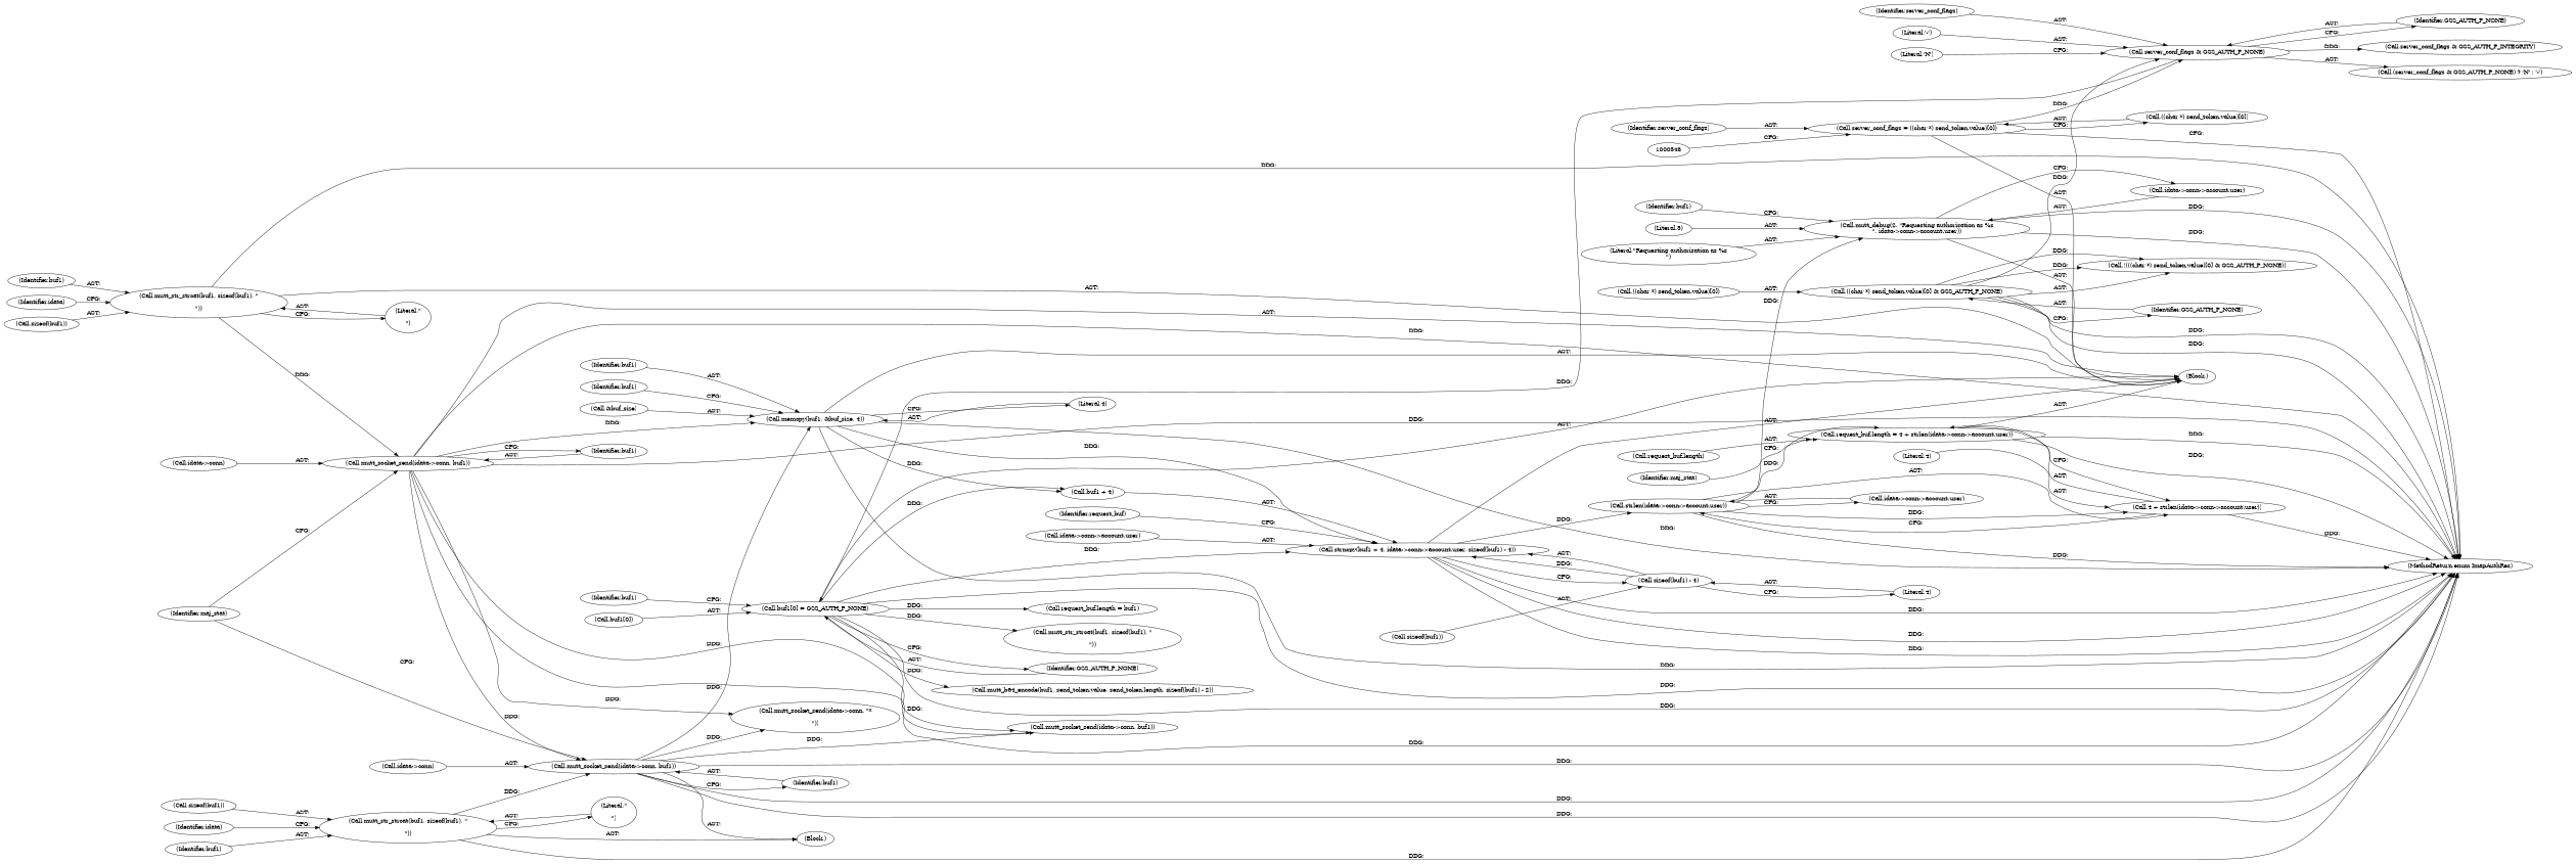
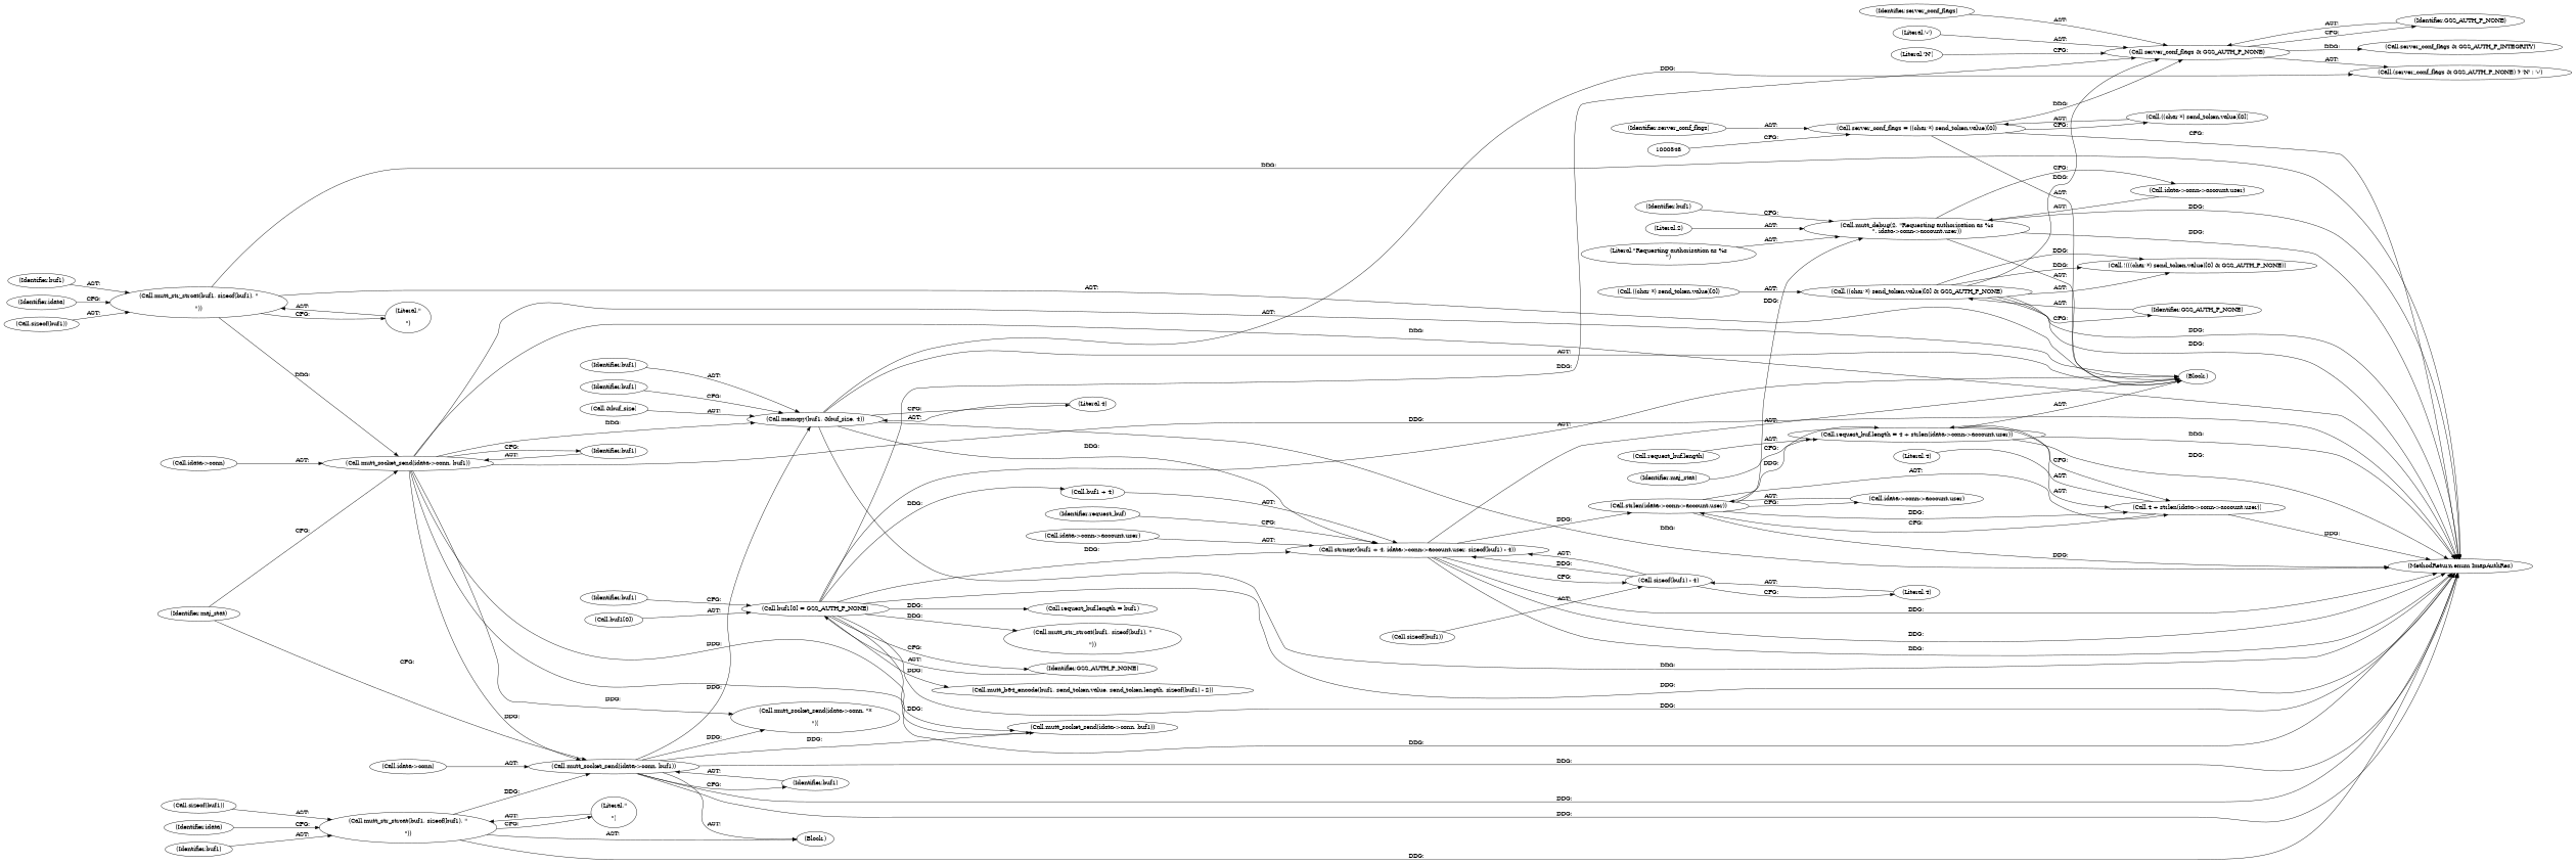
  digraph {
    rankdir=LR
    n1 [label="(Call,strncpy(buf1 + 4, idata->conn->account.user, sizeof(buf1) - 4))"]
    n2 [label="(Call,sizeof(buf1) - 4)"]
    n3 [label="(Call,strlen(idata->conn->account.user))"]
    n4 [label="(Block,)"]
    n5 [label="(MethodReturn,enum ImapAuthRes)"]
    n6 [label="(Literal,4)"]
    n7 [label="(Call,request_buf.length = 4 + strlen(idata->conn->account.user))"]
    n8 [label="(Call,4 + strlen(idata->conn->account.user))"]
    n9 [label="(Call,mutt_debug(2, \"Requesting authorisation as %s\n\", idata->conn->account.user))"]
    n10 [label="(Call,idata->conn->account.user)"]
    n11 [label="(Call,buf1[0] = GSS_AUTH_P_NONE)"]
    n12 [label="(Call,request_buf.length = buf1)"]
    n13 [label="(Call,mutt_socket_send(idata->conn, buf1))"]
    n14 [label="(Call,mutt_str_strcat(buf1, sizeof(buf1), \"\r\n\"))"]
    n15 [label="(Identifier,GSS_AUTH_P_NONE)"]
    n16 [label="(Call,buf1 + 4)"]
    n17 [label="(Call,mutt_b64_encode(buf1, send_token.value, send_token.length, sizeof(buf1) - 2))"]
    n18 [label="(Call,server_conf_flags & GSS_AUTH_P_NONE)"]
    n19 [label="(Call,server_conf_flags & GSS_AUTH_P_INTEGRITY)"]
    n20 [label="(Call,(server_conf_flags & GSS_AUTH_P_NONE) ? 'N' : '-')"]
    n21 [label="(Identifier,GSS_AUTH_P_NONE)"]
    n22 [label="(Call,server_conf_flags = ((char *) send_token.value)[0])"]
    n23 [label="(Call,((char *) send_token.value)[0])"]
    n24 [label="(Call,((char *) send_token.value)[0] & GSS_AUTH_P_NONE)"]
    n25 [label="(Call,!(((char *) send_token.value)[0] & GSS_AUTH_P_NONE))"]
    n26 [label="(Identifier,GSS_AUTH_P_NONE)"]
    n27 [label="(Call,memcpy(buf1, &buf_size, 4))"]
    n28 [label="(Literal,4)"]
    n29 [label="(Call,mutt_socket_send(idata->conn, buf1))"]
    n30 [label="(Block,)"]
    n31 [label="(Call,mutt_socket_send(idata->conn, \"*\r\n\"))"]
    n32 [label="(Identifier,buf1)"]
    n33 [label="(Call,mutt_socket_send(idata->conn, buf1))"]
    n34 [label="(Identifier,buf1)"]
    n35 [label="(Call,mutt_str_strcat(buf1, sizeof(buf1), \"\r\n\"))"]
    n36 [label="(Literal,\"\r\n\")"]
    n37 [label="(Call,mutt_str_strcat(buf1, sizeof(buf1), \"\r\n\"))"]
    n38 [label="(Literal,\"\r\n\")"]
    n39 [label="(Call,idata->conn->account.user)"]
    n40 [label="(Call,request_buf.length)"]
    n41 [label="(Literal,4)"]
    n42 [label="(Call,buf1[0])"]
    n43 [label="(Identifier,buf1)"]
    n44 [label="(Identifier,buf1)"]
    n45 [label="(Identifier,buf1)"]
    n46 [label="(Identifier,maj_stat)"]
    n47 [label="(Identifier,buf1)"]
    n48 [label="(Identifier,server_conf_flags)"]
    n49 [label="(Identifier,idata)"]
    n50 [label="(Call,idata->conn)"]
    n51 [label="(Identifier,buf1)"]
    n52 [label="(Call,((char *) send_token.value)[0])"]
-   n53 [label="(Literal,5)"]
+   n53 [label="(Literal,2)"]
    n54 [label="(Call,sizeof(buf1))"]
    n55 [label="(Identifier,idata)"]
    n56 [label="(Identifier,buf1)"]
    n57 [label="(Call,idata->conn->account.user)"]
    n58 [label="(Call,&buf_size)"]
    n59 [label="(Call,idata->conn)"]
    n60 [label="(Identifier,server_conf_flags)"]
    n61 [label="(Identifier,request_buf)"]
    n62 [label="(Literal,'-')"]
    n63 [label="(Identifier,maj_stat)"]
    n64 [label="(Literal,'N')"]
    n65 [label="(Call,sizeof(buf1))"]
    n66 [label="(Call,sizeof(buf1))"]
    n67 [label="(Literal,\"Requesting authorisation as %s\n\")"]
    1000548
    n1 -> n2 [label="CFG: "]
    n1 -> n3 [label="DDG: "]
    n1 -> n4 [label="AST: "]
    n1 -> n5 [label="DDG: "]
    n1 -> n5 [label="DDG: "]
    n1 -> n5 [label="DDG: "]
    n2 -> n1 [label="AST: "]
    n2 -> n1 [label="DDG: "]
    n2 -> n6 [label="CFG: "]
    n3 -> n5 [label="DDG: "]
    n3 -> n7 [label="DDG: "]
    n3 -> n8 [label="AST: "]
    n3 -> n8 [label="DDG: "]
    n3 -> n9 [label="DDG: "]
    n3 -> n10 [label="CFG: "]
    n6 -> n2 [label="AST: "]
    n7 -> n4 [label="AST: "]
    n7 -> n5 [label="DDG: "]
    n7 -> n5 [label="DDG: "]
    n7 -> n8 [label="CFG: "]
    n8 -> n3 [label="CFG: "]
    n8 -> n5 [label="DDG: "]
    n8 -> n7 [label="AST: "]
    n9 -> n4 [label="AST: "]
    n9 -> n5 [label="DDG: "]
    n9 -> n5 [label="DDG: "]
    n9 -> n39 [label="CFG: "]
    n10 -> n3 [label="AST: "]
    n11 -> n1 [label="DDG: "]
    n11 -> n4 [label="AST: "]
    n11 -> n5 [label="DDG: "]
    n11 -> n5 [label="DDG: "]
    n11 -> n12 [label="DDG: "]
    n11 -> n13 [label="DDG: "]
    n11 -> n14 [label="DDG: "]
    n11 -> n15 [label="CFG: "]
    n11 -> n16 [label="DDG: "]
    n11 -> n17 [label="DDG: "]
    n15 -> n11 [label="AST: "]
    n16 -> n1 [label="AST: "]
-   n18 -> n11 [label="DDG: "]
+   n11 -> n18 [label="DDG: "]
    n18 -> n19 [label="DDG: "]
    n18 -> n20 [label="AST: "]
    n18 -> n21 [label="CFG: "]
    n21 -> n18 [label="AST: "]
    n22 -> n4 [label="AST: "]
    n22 -> n5 [label="CFG: "]
    n22 -> n18 [label="DDG: "]
    n22 -> n23 [label="CFG: "]
    n23 -> n22 [label="AST: "]
    n24 -> n5 [label="DDG: "]
    n24 -> n5 [label="DDG: "]
    n24 -> n18 [label="DDG: "]
    n24 -> n25 [label="AST: "]
    n24 -> n25 [label="DDG: "]
    n24 -> n25 [label="DDG: "]
    n24 -> n26 [label="CFG: "]
    n26 -> n24 [label="AST: "]
    n27 -> n1 [label="DDG: "]
    n27 -> n4 [label="AST: "]
    n27 -> n5 [label="DDG: "]
    n27 -> n5 [label="DDG: "]
-   n27 -> n16 [label="DDG: "]
+   n27 -> n20 [label="DDG: "]
    n27 -> n28 [label="CFG: "]
    n28 -> n27 [label="AST: "]
    n29 -> n5 [label="DDG: "]
    n29 -> n5 [label="DDG: "]
    n29 -> n5 [label="DDG: "]
    n29 -> n13 [label="DDG: "]
    n29 -> n27 [label="DDG: "]
    n29 -> n30 [label="AST: "]
    n29 -> n31 [label="DDG: "]
    n29 -> n32 [label="CFG: "]
    n32 -> n29 [label="AST: "]
    n33 -> n4 [label="AST: "]
    n33 -> n5 [label="DDG: "]
    n33 -> n5 [label="DDG: "]
    n33 -> n5 [label="DDG: "]
    n33 -> n13 [label="DDG: "]
    n33 -> n27 [label="DDG: "]
    n33 -> n29 [label="DDG: "]
    n33 -> n31 [label="DDG: "]
    n33 -> n34 [label="CFG: "]
    n34 -> n33 [label="AST: "]
    n35 -> n4 [label="AST: "]
    n35 -> n5 [label="DDG: "]
    n35 -> n33 [label="DDG: "]
    n35 -> n36 [label="CFG: "]
    n36 -> n35 [label="AST: "]
    n37 -> n5 [label="DDG: "]
    n37 -> n29 [label="DDG: "]
    n37 -> n30 [label="AST: "]
    n37 -> n38 [label="CFG: "]
    n38 -> n37 [label="AST: "]
    n39 -> n9 [label="AST: "]
    n40 -> n7 [label="AST: "]
    n41 -> n8 [label="AST: "]
    n42 -> n11 [label="AST: "]
    n43 -> n37 [label="AST: "]
    n44 -> n35 [label="AST: "]
    n45 -> n9 [label="CFG: "]
    n46 -> n7 [label="CFG: "]
    n47 -> n27 [label="AST: "]
    n48 -> n22 [label="AST: "]
    n49 -> n35 [label="CFG: "]
    n50 -> n33 [label="AST: "]
    n51 -> n27 [label="CFG: "]
    n52 -> n24 [label="AST: "]
    n53 -> n9 [label="AST: "]
    n54 -> n37 [label="AST: "]
    n55 -> n37 [label="CFG: "]
    n56 -> n11 [label="CFG: "]
    n57 -> n1 [label="AST: "]
    n58 -> n27 [label="AST: "]
    n59 -> n29 [label="AST: "]
    n60 -> n18 [label="AST: "]
    n61 -> n1 [label="CFG: "]
    n62 -> n18 [label="AST: "]
    n63 -> n29 [label="CFG: "]
    n63 -> n33 [label="CFG: "]
    n64 -> n18 [label="CFG: "]
    n65 -> n2 [label="AST: "]
    n66 -> n35 [label="AST: "]
    n67 -> n9 [label="AST: "]
    1000548 -> n22 [label="CFG: "]
  }
